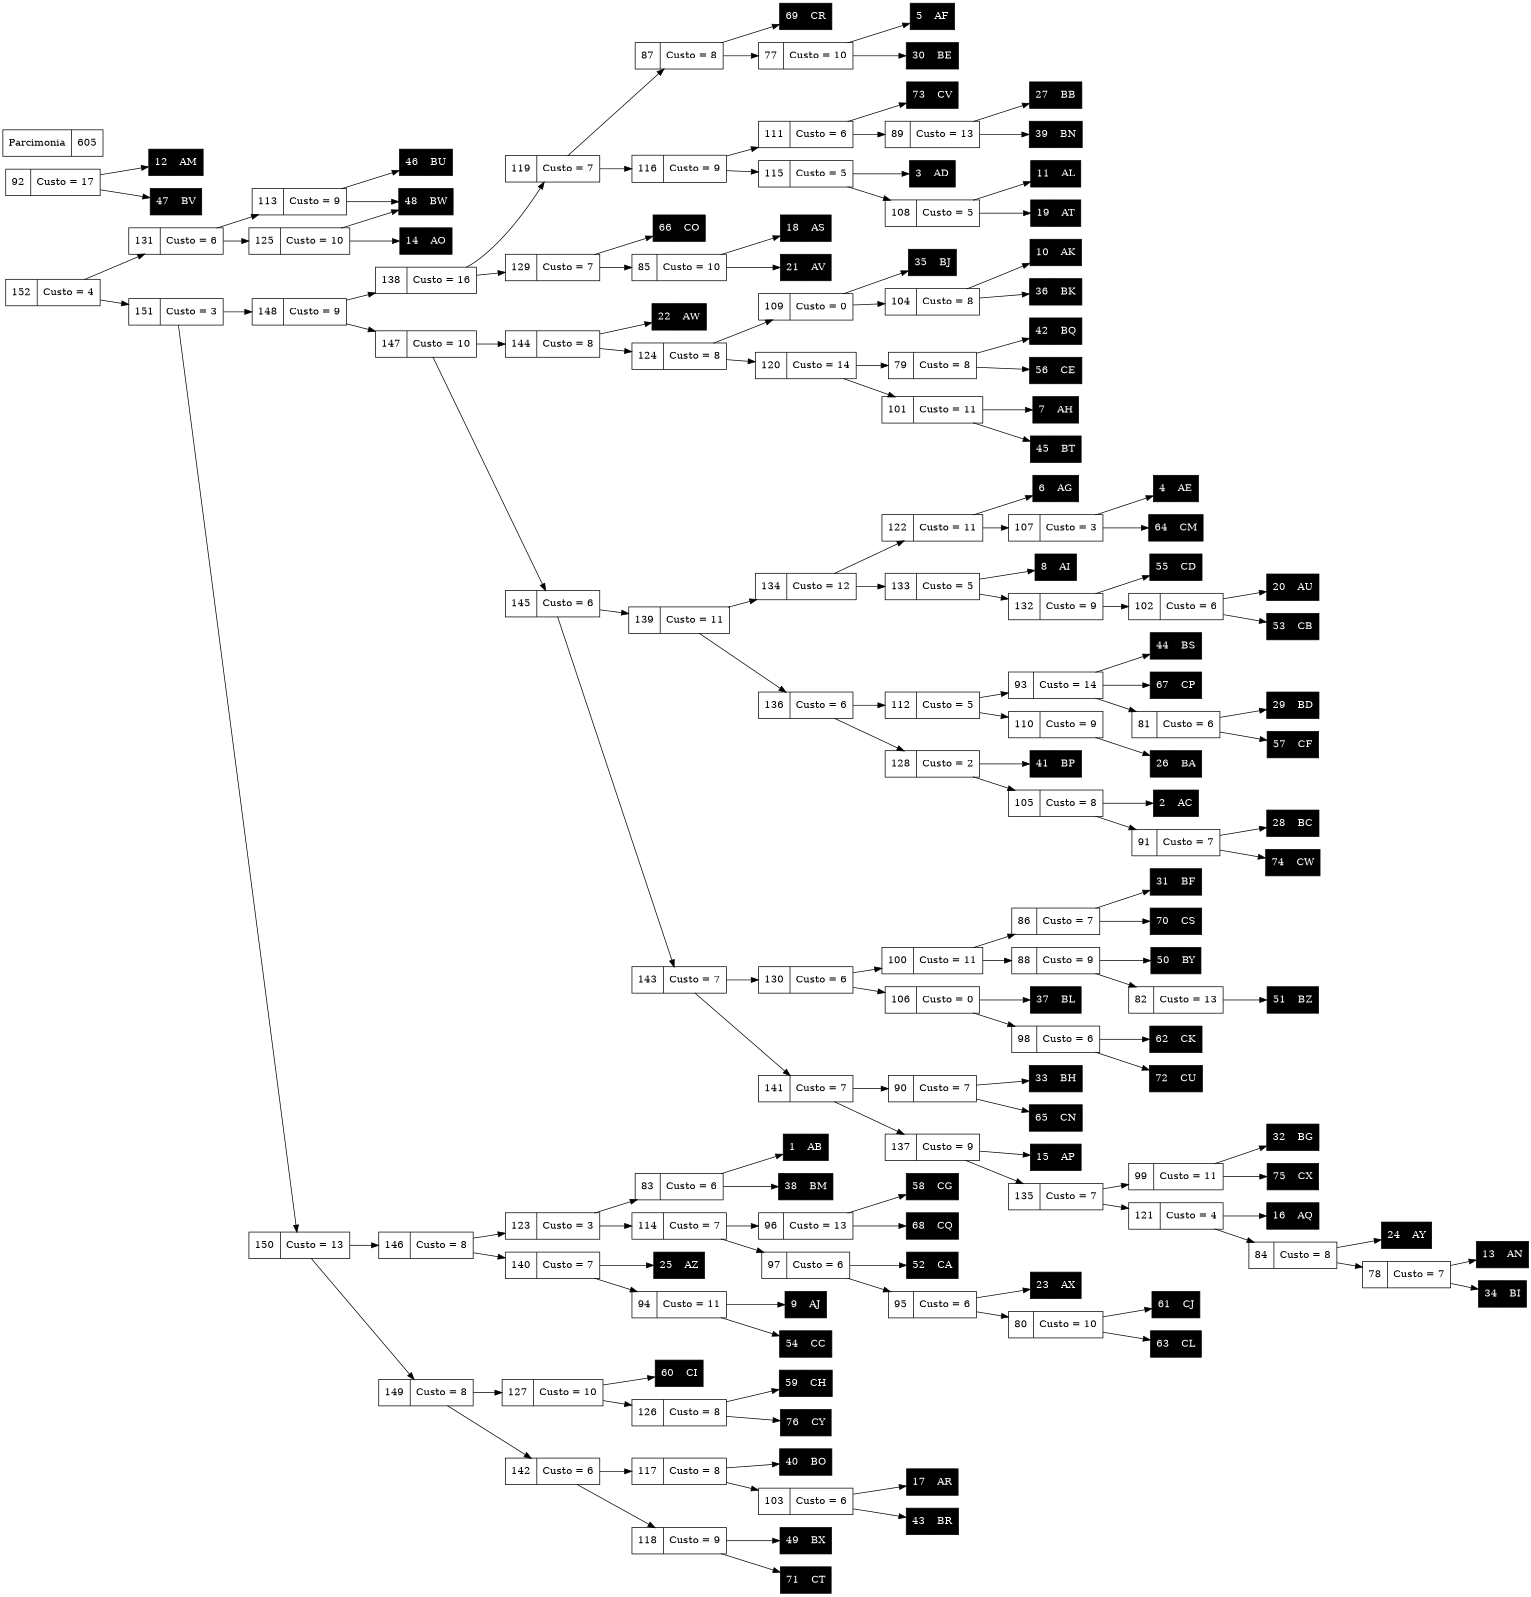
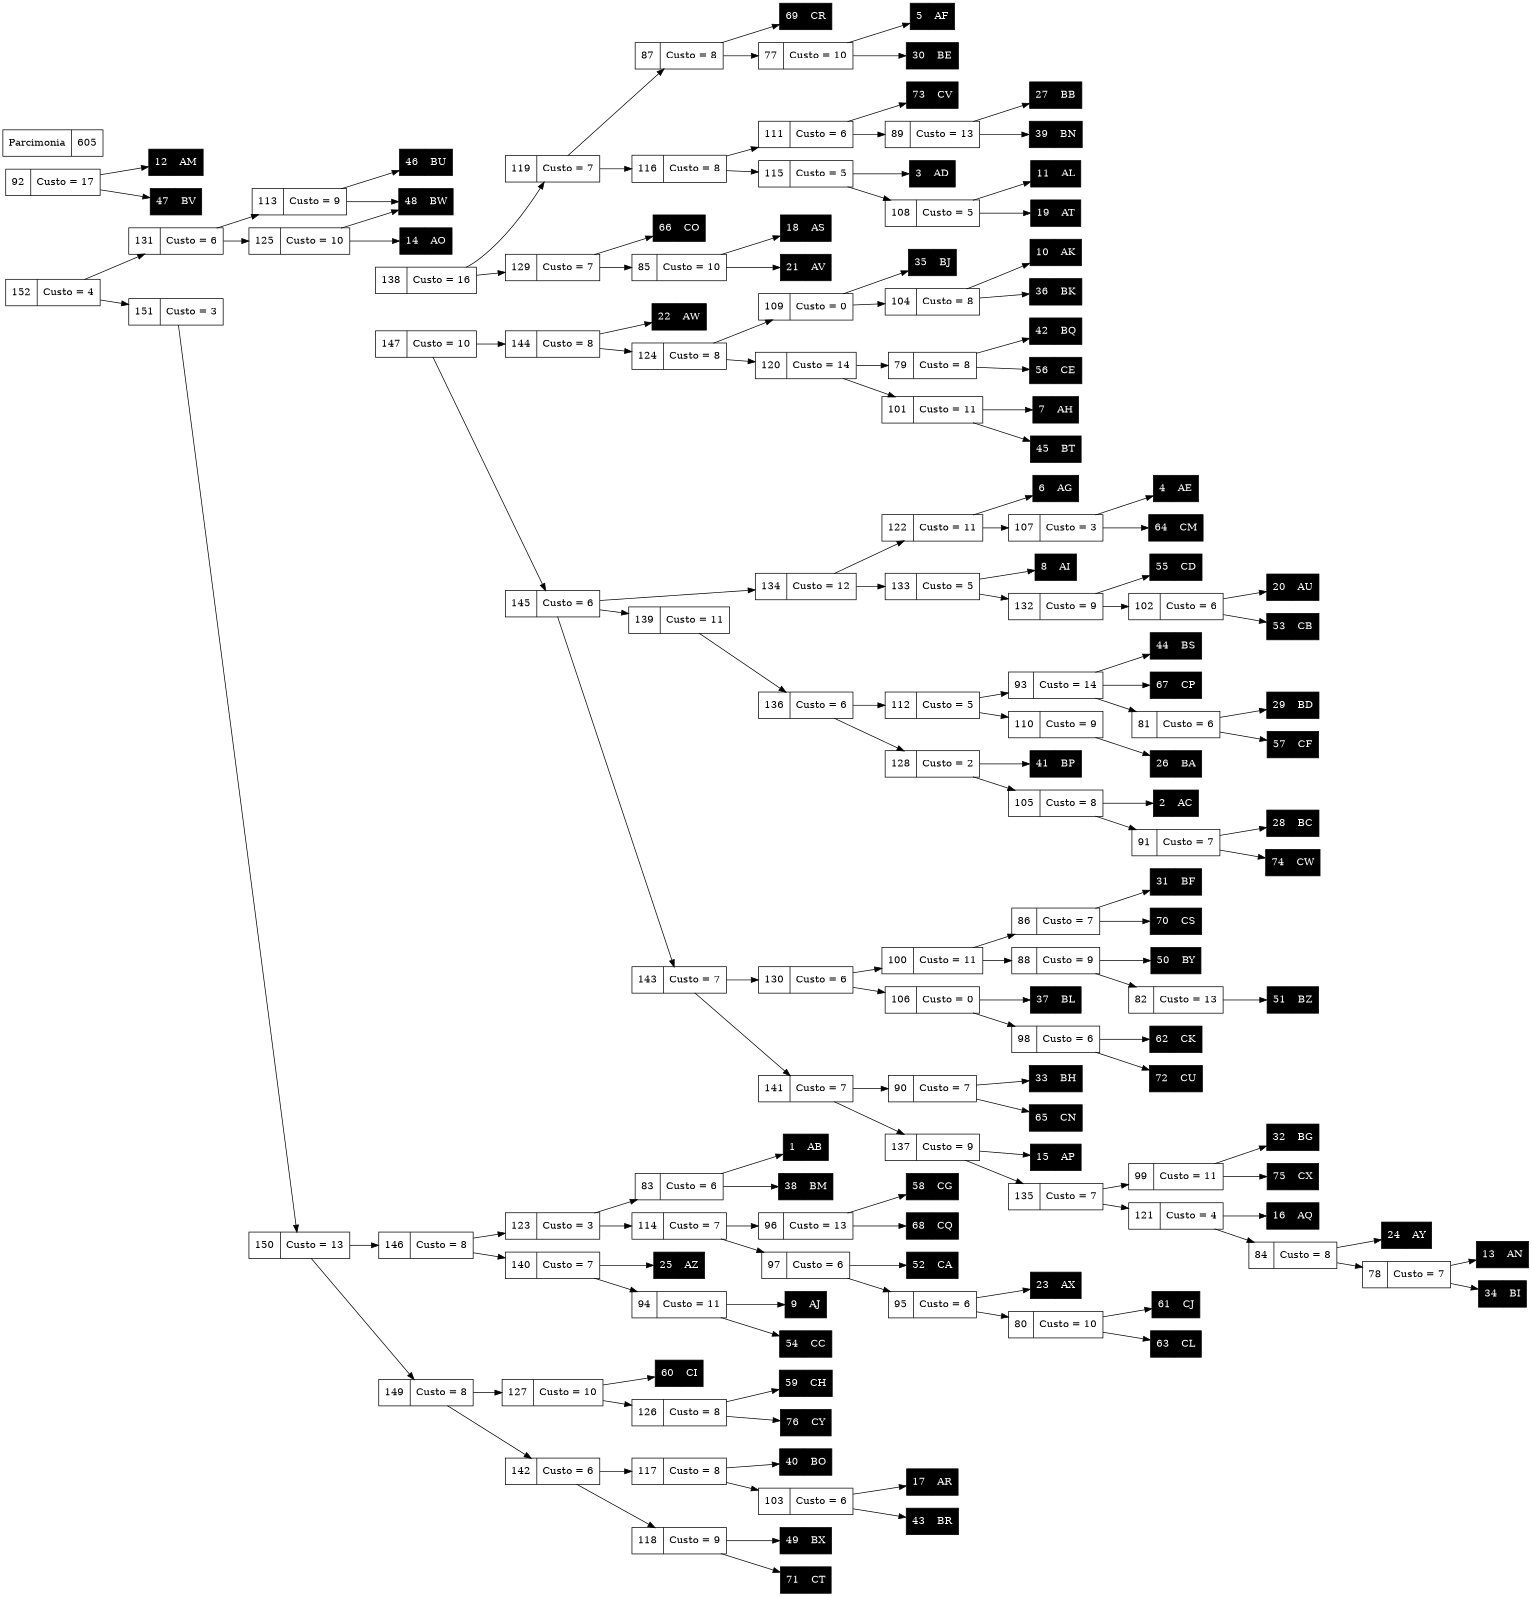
  digraph {
    rankdir=LR
    node [shape=record]
    n1 [color=black fontcolor=white fontsize=14 height=0.5 label="{1 | AB}" style=filled]
    n2 [color=black fontcolor=white fontsize=14 height=0.5 label="{2 | AC}" style=filled]
    n3 [color=black fontcolor=white fontsize=14 height=0.5 label="{3 | AD}" style=filled]
    n4 [color=black fontcolor=white fontsize=14 height=0.5 label="{4 | AE}" style=filled]
    n5 [color=black fontcolor=white fontsize=14 height=0.5 label="{5 | AF}" style=filled]
    n6 [color=black fontcolor=white fontsize=14 height=0.5 label="{6 | AG}" style=filled]
    n7 [color=black fontcolor=white fontsize=14 height=0.5 label="{7 | AH}" style=filled]
    n8 [color=black fontcolor=white fontsize=14 height=0.5 label="{8 | AI}" style=filled]
    n9 [color=black fontcolor=white fontsize=14 height=0.5 label="{9 | AJ}" style=filled]
    n10 [color=black fontcolor=white fontsize=14 height=0.5 label="{10 | AK}" style=filled]
    n11 [color=black fontcolor=white fontsize=14 height=0.5 label="{11 | AL}" style=filled]
    n12 [color=black fontcolor=white fontsize=14 height=0.5 label="{12 | AM}" style=filled]
    n13 [color=black fontcolor=white fontsize=14 height=0.5 label="{13 | AN}" style=filled]
    n14 [color=black fontcolor=white fontsize=14 height=0.5 label="{14 | AO}" style=filled]
    n15 [color=black fontcolor=white fontsize=14 height=0.5 label="{15 | AP}" style=filled]
    n16 [color=black fontcolor=white fontsize=14 height=0.5 label="{16 | AQ}" style=filled]
    n17 [color=black fontcolor=white fontsize=14 height=0.5 label="{17 | AR}" style=filled]
    n18 [color=black fontcolor=white fontsize=14 height=0.5 label="{18 | AS}" style=filled]
    n19 [color=black fontcolor=white fontsize=14 height=0.5 label="{19 | AT}" style=filled]
    n20 [color=black fontcolor=white fontsize=14 height=0.5 label="{20 | AU}" style=filled]
    n21 [color=black fontcolor=white fontsize=14 height=0.5 label="{21 | AV}" style=filled]
    n22 [color=black fontcolor=white fontsize=14 height=0.5 label="{22 | AW}" style=filled]
    n23 [color=black fontcolor=white fontsize=14 height=0.5 label="{23 | AX}" style=filled]
    n24 [color=black fontcolor=white fontsize=14 height=0.5 label="{24 | AY}" style=filled]
    n25 [color=black fontcolor=white fontsize=14 height=0.5 label="{25 | AZ}" style=filled]
    n26 [color=black fontcolor=white fontsize=14 height=0.5 label="{26 | BA}" style=filled]
    n27 [color=black fontcolor=white fontsize=14 height=0.5 label="{27 | BB}" style=filled]
    n28 [color=black fontcolor=white fontsize=14 height=0.5 label="{28 | BC}" style=filled]
    n29 [color=black fontcolor=white fontsize=14 height=0.5 label="{29 | BD}" style=filled]
    n30 [color=black fontcolor=white fontsize=14 height=0.5 label="{30 | BE}" style=filled]
    n31 [color=black fontcolor=white fontsize=14 height=0.5 label="{31 | BF}" style=filled]
    n32 [color=black fontcolor=white fontsize=14 height=0.5 label="{32 | BG}" style=filled]
    n33 [color=black fontcolor=white fontsize=14 height=0.5 label="{33 | BH}" style=filled]
    n34 [color=black fontcolor=white fontsize=14 height=0.5 label="{34 | BI}" style=filled]
    n35 [color=black fontcolor=white fontsize=14 height=0.5 label="{35 | BJ}" style=filled]
    n36 [color=black fontcolor=white fontsize=14 height=0.5 label="{36 | BK}" style=filled]
    n37 [color=black fontcolor=white fontsize=14 height=0.5 label="{37 | BL}" style=filled]
    n38 [color=black fontcolor=white fontsize=14 height=0.5 label="{38 | BM}" style=filled]
    n39 [color=black fontcolor=white fontsize=14 height=0.5 label="{39 | BN}" style=filled]
    n40 [color=black fontcolor=white fontsize=14 height=0.5 label="{40 | BO}" style=filled]
    n41 [color=black fontcolor=white fontsize=14 height=0.5 label="{41 | BP}" style=filled]
    n42 [color=black fontcolor=white fontsize=14 height=0.5 label="{42 | BQ}" style=filled]
    n43 [color=black fontcolor=white fontsize=14 height=0.5 label="{43 | BR}" style=filled]
    n44 [color=black fontcolor=white fontsize=14 height=0.5 label="{44 | BS}" style=filled]
    n45 [color=black fontcolor=white fontsize=14 height=0.5 label="{45 | BT}" style=filled]
    n46 [color=black fontcolor=white fontsize=14 height=0.5 label="{46 | BU}" style=filled]
    n47 [color=black fontcolor=white fontsize=14 height=0.5 label="{47 | BV}" style=filled]
    n48 [color=black fontcolor=white fontsize=14 height=0.5 label="{48 | BW}" style=filled]
    n49 [color=black fontcolor=white fontsize=14 height=0.5 label="{49 | BX}" style=filled]
    n50 [color=black fontcolor=white fontsize=14 height=0.5 label="{50 | BY}" style=filled]
    n51 [color=black fontcolor=white fontsize=14 height=0.5 label="{51 | BZ}" style=filled]
    n52 [color=black fontcolor=white fontsize=14 height=0.5 label="{52 | CA}" style=filled]
    n53 [color=black fontcolor=white fontsize=14 height=0.5 label="{53 | CB}" style=filled]
    n54 [color=black fontcolor=white fontsize=14 height=0.5 label="{54 | CC}" style=filled]
    n55 [color=black fontcolor=white fontsize=14 height=0.5 label="{55 | CD}" style=filled]
    n56 [color=black fontcolor=white fontsize=14 height=0.5 label="{56 | CE}" style=filled]
    n57 [color=black fontcolor=white fontsize=14 height=0.5 label="{57 | CF}" style=filled]
    n58 [color=black fontcolor=white fontsize=14 height=0.5 label="{58 | CG}" style=filled]
    n59 [color=black fontcolor=white fontsize=14 height=0.5 label="{59 | CH}" style=filled]
    n60 [color=black fontcolor=white fontsize=14 height=0.5 label="{60 | CI}" style=filled]
    n61 [color=black fontcolor=white fontsize=14 height=0.5 label="{61 | CJ}" style=filled]
    n62 [color=black fontcolor=white fontsize=14 height=0.5 label="{62 | CK}" style=filled]
    n63 [color=black fontcolor=white fontsize=14 height=0.5 label="{63 | CL}" style=filled]
    n64 [color=black fontcolor=white fontsize=14 height=0.5 label="{64 | CM}" style=filled]
    n65 [color=black fontcolor=white fontsize=14 height=0.5 label="{65 | CN}" style=filled]
    n66 [color=black fontcolor=white fontsize=14 height=0.5 label="{66 | CO}" style=filled]
    n67 [color=black fontcolor=white fontsize=14 height=0.5 label="{67 | CP}" style=filled]
    n68 [color=black fontcolor=white fontsize=14 height=0.5 label="{68 | CQ}" style=filled]
    n69 [color=black fontcolor=white fontsize=14 height=0.5 label="{69 | CR}" style=filled]
    n70 [color=black fontcolor=white fontsize=14 height=0.5 label="{70 | CS}" style=filled]
    n71 [color=black fontcolor=white fontsize=14 height=0.5 label="{71 | CT}" style=filled]
    n72 [color=black fontcolor=white fontsize=14 height=0.5 label="{72 | CU}" style=filled]
    n73 [color=black fontcolor=white fontsize=14 height=0.5 label="{73 | CV}" style=filled]
    n74 [color=black fontcolor=white fontsize=14 height=0.5 label="{74 | CW}" style=filled]
    n75 [color=black fontcolor=white fontsize=14 height=0.5 label="{75 | CX}" style=filled]
    n76 [color=black fontcolor=white fontsize=14 height=0.5 label="{76 | CY}" style=filled]
    n77 [label="{77|Custo = 10}"]
    n78 [label="{78|Custo = 7}"]
    n79 [label="{79|Custo = 8}"]
    n80 [label="{80|Custo = 10}"]
    n81 [label="{81|Custo = 6}"]
    n82 [label="{82|Custo = 13}"]
    n83 [label="{83|Custo = 6}"]
    n84 [label="{84|Custo = 8}"]
    n85 [label="{85|Custo = 10}"]
    n86 [label="{86|Custo = 7}"]
    n87 [label="{87|Custo = 8}"]
    n88 [label="{88|Custo = 9}"]
    n89 [label="{89|Custo = 13}"]
    n90 [label="{90|Custo = 7}"]
    n91 [label="{91|Custo = 7}"]
    n92 [label="{92|Custo = 17}"]
    n93 [label="{93|Custo = 14}"]
    n94 [label="{94|Custo = 11}"]
    n95 [label="{95|Custo = 6}"]
    n96 [label="{96|Custo = 13}"]
    n97 [label="{97|Custo = 6}"]
    n98 [label="{98|Custo = 6}"]
    n99 [label="{99|Custo = 11}"]
    n100 [label="{100|Custo = 11}"]
    n101 [label="{101|Custo = 11}"]
    n102 [label="{102|Custo = 6}"]
    n103 [label="{103|Custo = 6}"]
    n104 [label="{104|Custo = 8}"]
    n105 [label="{105|Custo = 8}"]
    n106 [label="{106|Custo = 0}"]
    n107 [label="{107|Custo = 3}"]
    n108 [label="{108|Custo = 5}"]
    n109 [label="{109|Custo = 0}"]
    n110 [label="{110|Custo = 9}"]
    n111 [label="{111|Custo = 6}"]
    n112 [label="{112|Custo = 5}"]
    n113 [label="{113|Custo = 9}"]
    n114 [label="{114|Custo = 7}"]
    n115 [label="{115|Custo = 5}"]
-   n116 [label="{116|Custo = 9}"]
+   n116 [label="{116|Custo = 8}"]
    n117 [label="{117|Custo = 8}"]
    n118 [label="{118|Custo = 9}"]
    n119 [label="{119|Custo = 7}"]
    n120 [label="{120|Custo = 14}"]
    n121 [label="{121|Custo = 4}"]
    n122 [label="{122|Custo = 11}"]
    n123 [label="{123|Custo = 3}"]
    n124 [label="{124|Custo = 8}"]
    n125 [label="{125|Custo = 10}"]
    n126 [label="{126|Custo = 8}"]
    n127 [label="{127|Custo = 10}"]
    n128 [label="{128|Custo = 2}"]
    n129 [label="{129|Custo = 7}"]
    n130 [label="{130|Custo = 6}"]
    n131 [label="{131|Custo = 6}"]
    n132 [label="{132|Custo = 9}"]
    n133 [label="{133|Custo = 5}"]
    n134 [label="{134|Custo = 12}"]
    n135 [label="{135|Custo = 7}"]
    n136 [label="{136|Custo = 6}"]
    n137 [label="{137|Custo = 9}"]
    n138 [label="{138|Custo = 16}"]
    n139 [label="{139|Custo = 11}"]
    n140 [label="{140|Custo = 7}"]
    n141 [label="{141|Custo = 7}"]
    n142 [label="{142|Custo = 6}"]
    n143 [label="{143|Custo = 7}"]
    n144 [label="{144|Custo = 8}"]
    n145 [label="{145|Custo = 6}"]
    n146 [label="{146|Custo = 8}"]
    n147 [label="{147|Custo = 10}"]
-   n148 [label="{148|Custo = 9}"]
    n149 [label="{149|Custo = 8}"]
    n150 [label="{150|Custo = 13}"]
    n151 [label="{151|Custo = 3}"]
    n152 [label="{152|Custo = 4}"]
    n153 [label="{Parcimonia|605}"]
    n77 -> n5
    n77 -> n30
    n78 -> n13
    n78 -> n34
    n79 -> n42
    n79 -> n56
    n80 -> n61
    n80 -> n63
    n81 -> n29
    n81 -> n57
    n82 -> n51
    n83 -> n1
    n83 -> n38
    n84 -> n24
    n84 -> n78
    n85 -> n18
    n85 -> n21
    n86 -> n31
    n86 -> n70
    n87 -> n69
    n87 -> n77
    n88 -> n50
    n88 -> n82
    n89 -> n27
    n89 -> n39
    n90 -> n33
    n90 -> n65
    n91 -> n28
    n91 -> n74
    n92 -> n12
    n92 -> n47
    n93 -> n44
    n93 -> n67
    n93 -> n81
    n94 -> n9
    n94 -> n54
    n95 -> n23
    n95 -> n80
    n96 -> n58
    n96 -> n68
    n97 -> n52
    n97 -> n95
    n98 -> n62
    n98 -> n72
    n99 -> n32
    n99 -> n75
    n100 -> n86
    n100 -> n88
    n101 -> n7
    n101 -> n45
    n102 -> n20
    n102 -> n53
    n103 -> n17
    n103 -> n43
    n104 -> n10
    n104 -> n36
    n105 -> n2
    n105 -> n91
    n106 -> n37
    n106 -> n98
    n107 -> n4
    n107 -> n64
    n108 -> n11
    n108 -> n19
    n109 -> n35
    n109 -> n104
    n110 -> n26
    n111 -> n73
    n111 -> n89
    n112 -> n93
    n112 -> n110
    n113 -> n46
    n113 -> n48
    n114 -> n96
    n114 -> n97
    n115 -> n3
    n115 -> n108
    n116 -> n111
    n116 -> n115
    n117 -> n40
    n117 -> n103
    n118 -> n49
    n118 -> n71
    n119 -> n87
    n119 -> n116
    n120 -> n79
    n120 -> n101
    n121 -> n16
    n121 -> n84
    n122 -> n6
    n122 -> n107
    n123 -> n83
    n123 -> n114
    n124 -> n109
    n124 -> n120
    n125 -> n14
    n125 -> n48
    n126 -> n59
    n126 -> n76
    n127 -> n60
    n127 -> n126
    n128 -> n41
    n128 -> n105
    n129 -> n66
    n129 -> n85
    n130 -> n100
    n130 -> n106
    n131 -> n113
    n131 -> n125
    n132 -> n55
    n132 -> n102
    n133 -> n8
    n133 -> n132
    n134 -> n122
    n134 -> n133
    n135 -> n99
    n135 -> n121
    n136 -> n112
    n136 -> n128
    n137 -> n15
    n137 -> n135
    n138 -> n119
    n138 -> n129
-   n139 -> n134
+   n145 -> n134
    n139 -> n136
    n140 -> n25
    n140 -> n94
    n141 -> n90
    n141 -> n137
    n142 -> n117
    n142 -> n118
    n143 -> n130
    n143 -> n141
    n144 -> n22
    n144 -> n124
    n145 -> n139
    n145 -> n143
    n146 -> n123
    n146 -> n140
    n147 -> n144
    n147 -> n145
-   n148 -> n138
-   n148 -> n147
    n149 -> n127
    n149 -> n142
    n150 -> n146
    n150 -> n149
-   n151 -> n148
    n151 -> n150
    n152 -> n131
    n152 -> n151
  }
